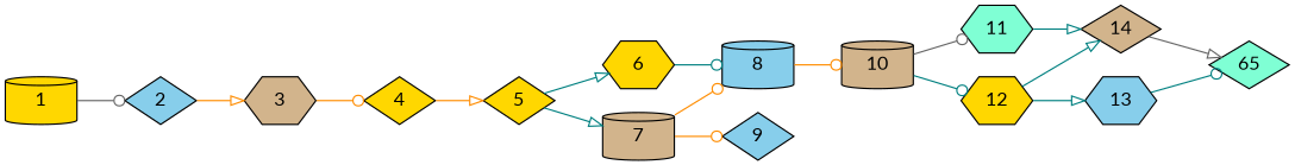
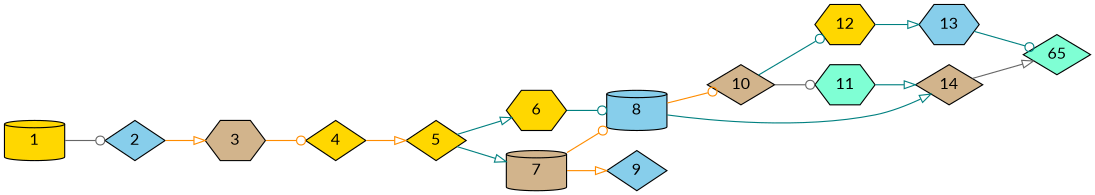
  digraph {
    fontname=Lato
    rankdir=LR
    node [alpha=0.08 fillcolor=gold fontname=Lato shape=diamond style=filled]
    edge [arrowhead=onormal color=teal fontname=Lato]
    1 [alpha=0.13 expect_size=30459904 shape=cylinder]
    2 [alpha=0.02 expect_size=33378304 fillcolor=skyblue]
    3 [alpha=0.07 expect_size=38551552 fillcolor=tan shape=hexagon]
    4 [alpha=0.09 expect_size=22107136]
    5 [alpha=0.12 expect_size=38546432]
    6 [alpha=0.04 expect_size=10052608 shape=hexagon]
    7 [expect_size=17200128 fillcolor=tan shape=cylinder]
    8 [alpha=0.17 expect_size=24401920 fillcolor=skyblue shape=cylinder]
    9 [expect_size=42840064 fillcolor=skyblue]
-   10 [expect_size=6042624 fillcolor=tan shape=cylinder]
+   10 [expect_size=6042624 fillcolor=tan]
    11 [alpha=0.13 expect_size=34239488 fillcolor=aquamarine shape=hexagon]
    12 [alpha=0.18 expect_size=16960512 shape=hexagon]
    14 [alpha=0.02 expect_size=39181312 fillcolor=tan]
    13 [alpha=0.10 expect_size=22540288 fillcolor=skyblue shape=hexagon]
    n15 [alpha=0.07 expect_size=12348416 fillcolor=aquamarine label=65]
    1 -> 2 [arrowhead=odot color=gray40]
    2 -> 3 [color=darkorange]
    3 -> 4 [arrowhead=odot color=darkorange]
    4 -> 5 [color=darkorange]
    5 -> 6
    5 -> 7
    6 -> 8 [arrowhead=odot]
    7 -> 8 [arrowhead=odot color=darkorange]
-   7 -> 9 [arrowhead=odot color=darkorange]
+   7 -> 9 [color=darkorange]
    8 -> 10 [arrowhead=odot color=darkorange]
    10 -> 11 [arrowhead=odot color=gray40]
    10 -> 12 [arrowhead=odot]
    11 -> 14
-   12 -> 14
+   8 -> 14
    12 -> 13
    14 -> n15 [color=gray40]
    13 -> n15 [arrowhead=odot]
  }
